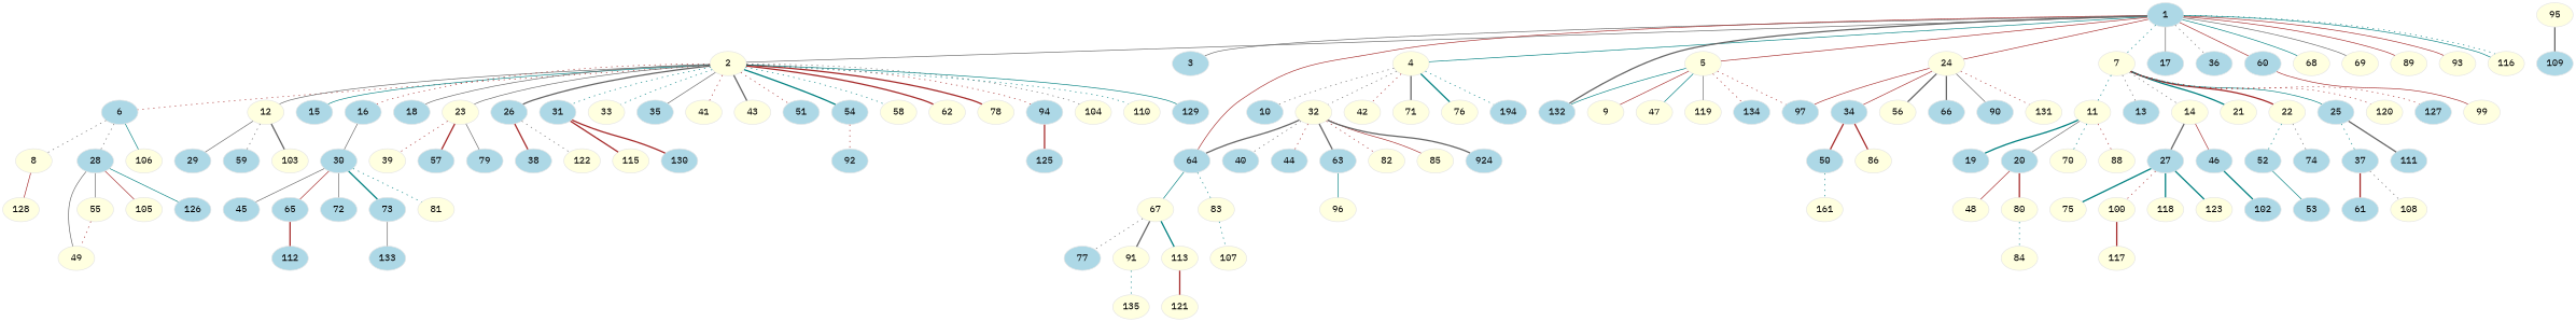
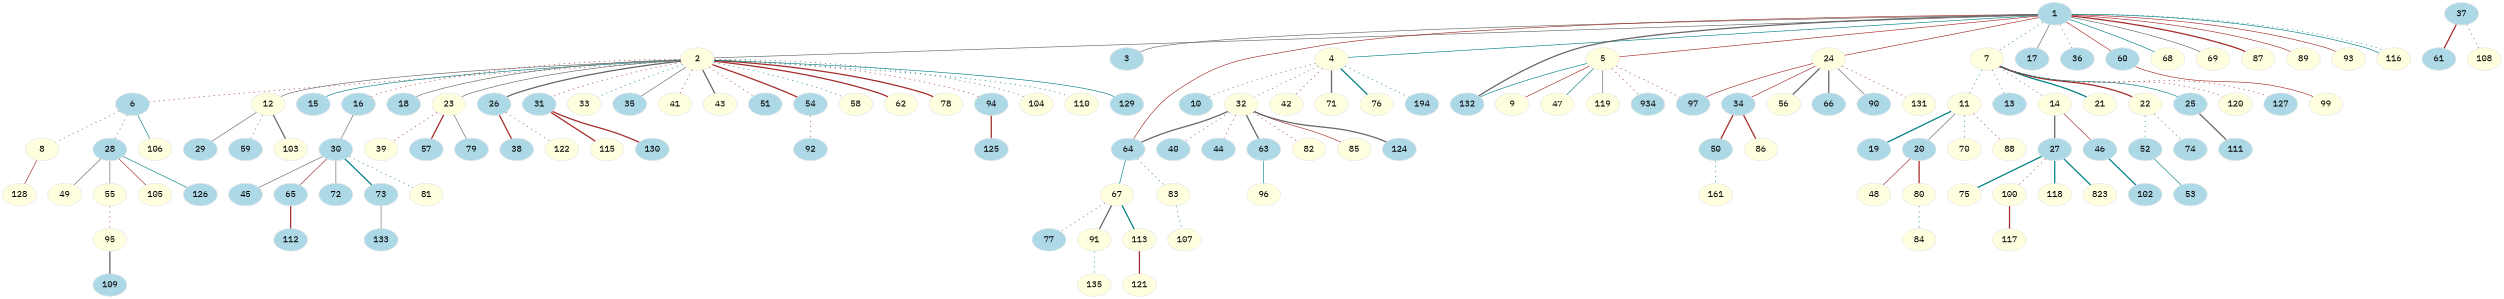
  graph {
    fontname="IBM Plex Mono"
    node [color=gray90 fillcolor=lightyellow fontname="IBM Plex Mono" style=filled]
    edge [color=brown fontname="IBM Plex Mono" style=dotted]
    1 [fillcolor=lightblue]
    2
    3 [fillcolor=lightblue]
    4
    5
    7
    17 [fillcolor=lightblue]
    24
    36 [fillcolor=lightblue]
    60 [fillcolor=lightblue]
    64 [fillcolor=lightblue]
    68
    69
+   87
    89
    93
    116
    132 [fillcolor=lightblue]
    6 [fillcolor=lightblue]
    12
    15 [fillcolor=lightblue]
    16 [fillcolor=lightblue]
    18 [fillcolor=lightblue]
    23
    26 [fillcolor=lightblue]
    31 [fillcolor=lightblue]
    33
    35 [fillcolor=lightblue]
    41
    43
    51 [fillcolor=lightblue]
    54 [fillcolor=lightblue]
    58
    62
    78
    94 [fillcolor=lightblue]
    104
    110
    129 [fillcolor=lightblue]
    10 [fillcolor=lightblue]
    32
    42
    71
    76
    n45 [fillcolor=lightblue label=194]
    9
    47
    97 [fillcolor=lightblue]
    119
-   134 [fillcolor=lightblue]
+   134 [fillcolor=lightblue label=934]
    11
    13 [fillcolor=lightblue]
    14
    21
    22
    25 [fillcolor=lightblue]
    120
    127 [fillcolor=lightblue]
    34 [fillcolor=lightblue]
    56
    66 [fillcolor=lightblue]
    90 [fillcolor=lightblue]
    131
    99
    67
    83
    8
    28 [fillcolor=lightblue]
    106
    29 [fillcolor=lightblue]
    59 [fillcolor=lightblue]
    103
    30 [fillcolor=lightblue]
    39
    57 [fillcolor=lightblue]
    79 [fillcolor=lightblue]
    38 [fillcolor=lightblue]
    122
    115
    130 [fillcolor=lightblue]
    92 [fillcolor=lightblue]
    125 [fillcolor=lightblue]
    40 [fillcolor=lightblue]
    44 [fillcolor=lightblue]
    63 [fillcolor=lightblue]
    82
    85
-   124 [fillcolor=lightblue label=924]
+   124 [fillcolor=lightblue]
    128
    49
    55
    105
    126 [fillcolor=lightblue]
    19 [fillcolor=lightblue]
    20 [fillcolor=lightblue]
    70
    88
    27 [fillcolor=lightblue]
    46 [fillcolor=lightblue]
    52 [fillcolor=lightblue]
    74 [fillcolor=lightblue]
    37 [fillcolor=lightblue]
    111 [fillcolor=lightblue]
    48
    80
    75
    100
    118
-   123
+   123 [label=823]
    102 [fillcolor=lightblue]
    45 [fillcolor=lightblue]
    65 [fillcolor=lightblue]
    72 [fillcolor=lightblue]
    73 [fillcolor=lightblue]
    81
    84
    53 [fillcolor=lightblue]
    50 [fillcolor=lightblue]
    86
    61 [fillcolor=lightblue]
    108
    117
    95
    112 [fillcolor=lightblue]
    133 [fillcolor=lightblue]
    96
    n127 [label=161]
    109 [fillcolor=lightblue]
    77 [fillcolor=lightblue]
    91
    113
    107
    135
    121
    1 -- 2 [color=gray40 style=solid]
    1 -- 3 [color=gray40 style=solid]
    1 -- 4 [color=teal style=solid]
    1 -- 5 [style=solid]
    1 -- 7 [color=teal]
    1 -- 17 [color=gray40 style=solid]
    1 -- 24 [style=solid]
    1 -- 36 [color=gray40]
    1 -- 60 [style=solid]
    1 -- 64 [style=solid]
    1 -- 68 [color=teal style=solid]
    1 -- 69 [color=gray40 style=solid]
+   1 -- 87 [style=bold]
    1 -- 89 [style=solid]
    1 -- 93 [style=solid]
    1 -- 116 [color=teal style=solid]
    1 -- 116 [color=teal]
    1 -- 132 [color=gray40 style=bold]
    2 -- 6
    2 -- 12 [color=gray40 style=solid]
    2 -- 15 [color=teal style=solid]
    2 -- 16
    2 -- 18 [color=gray40 style=solid]
    2 -- 23 [color=gray40 style=solid]
    2 -- 26 [color=gray40 style=bold]
-   2 -- 31 [color=teal]
+   2 -- 31
    2 -- 33 [color=teal]
    2 -- 35 [color=gray40 style=solid]
    2 -- 41
    2 -- 43 [color=gray40 style=bold]
    2 -- 51
-   2 -- 54 [color=teal style=bold]
+   2 -- 54 [style=bold]
    2 -- 58 [color=teal]
    2 -- 62 [style=bold]
    2 -- 78 [style=bold]
    2 -- 94
    2 -- 104 [color=gray40]
    2 -- 110 [color=teal]
    2 -- 129 [color=teal style=solid]
    4 -- 10 [color=gray40]
    4 -- 32 [color=gray40]
    4 -- 42
    4 -- 71 [color=gray40 style=bold]
    4 -- 76 [color=teal style=bold]
    4 -- n45 [color=teal]
    5 -- 132 [color=teal style=solid]
    5 -- 9 [style=solid]
    5 -- 47 [color=teal style=solid]
    5 -- 97
    5 -- 119 [color=gray40 style=solid]
    5 -- 134
    7 -- 11 [color=teal]
    7 -- 13 [color=gray40]
    7 -- 14 [color=gray40]
    7 -- 21 [color=teal style=bold]
    7 -- 22 [style=bold]
    7 -- 25 [color=teal style=solid]
    7 -- 120
    7 -- 127
    24 -- 97 [style=solid]
    24 -- 34 [style=solid]
    24 -- 56 [color=gray40 style=bold]
    24 -- 66 [color=gray40 style=bold]
    24 -- 90 [color=gray40 style=solid]
    24 -- 131
    60 -- 99 [style=solid]
    64 -- 67 [color=teal style=solid]
    64 -- 83 [color=teal]
    6 -- 8 [color=gray40]
    6 -- 28 [color=gray40]
    6 -- 106 [color=teal style=solid]
    12 -- 29 [color=gray40 style=solid]
    12 -- 59 [color=gray40]
    12 -- 103 [color=gray40 style=bold]
    16 -- 30 [color=gray40 style=solid]
    23 -- 39
    23 -- 57 [style=bold]
    23 -- 79 [color=gray40 style=solid]
    26 -- 38 [style=bold]
    26 -- 122 [color=gray40]
    31 -- 115 [style=bold]
    31 -- 130 [style=bold]
    54 -- 92
    94 -- 125 [style=bold]
    32 -- 64 [color=gray40 style=bold]
    32 -- 40 [color=gray40]
    32 -- 44
    32 -- 63 [color=gray40 style=bold]
    32 -- 82
    32 -- 85 [style=solid]
    32 -- 124 [color=gray40 style=bold]
    11 -- 19 [color=teal style=bold]
    11 -- 20 [color=gray40 style=solid]
    11 -- 70 [color=teal]
    11 -- 88
    14 -- 27 [color=gray40 style=bold]
    14 -- 46 [style=solid]
    22 -- 52 [color=teal]
    22 -- 74 [color=gray40]
-   25 -- 37 [color=teal]
    25 -- 111 [color=gray40 style=bold]
    34 -- 50 [style=bold]
    34 -- 86 [style=bold]
    67 -- 77 [color=gray40]
    67 -- 91 [color=gray40 style=bold]
    67 -- 113 [color=teal style=bold]
    83 -- 107 [color=teal]
    8 -- 128 [style=solid]
    28 -- 49 [color=gray40 style=solid]
    28 -- 55 [color=gray40 style=solid]
    28 -- 105 [style=solid]
    28 -- 126 [color=teal style=solid]
    30 -- 45 [color=gray40 style=solid]
    30 -- 65 [style=solid]
    30 -- 72 [color=gray40 style=solid]
    30 -- 73 [color=teal style=bold]
    30 -- 81 [color=teal]
    63 -- 96 [color=teal style=solid]
-   55 -- 49
+   55 -- 95
    20 -- 48 [style=solid]
    20 -- 80 [style=bold]
    27 -- 75 [color=teal style=bold]
    27 -- 100
    27 -- 118 [color=teal style=bold]
    27 -- 123 [color=teal style=bold]
    46 -- 102 [color=teal style=bold]
    52 -- 53 [color=teal style=solid]
    37 -- 61 [style=bold]
    37 -- 108 [color=gray40]
    80 -- 84 [color=teal]
    100 -- 117 [style=bold]
    65 -- 112 [style=bold]
    73 -- 133 [color=gray40 style=solid]
    50 -- n127 [color=teal]
    95 -- 109 [color=gray40 style=bold]
    91 -- 135 [color=teal]
    113 -- 121 [style=bold]
  }
